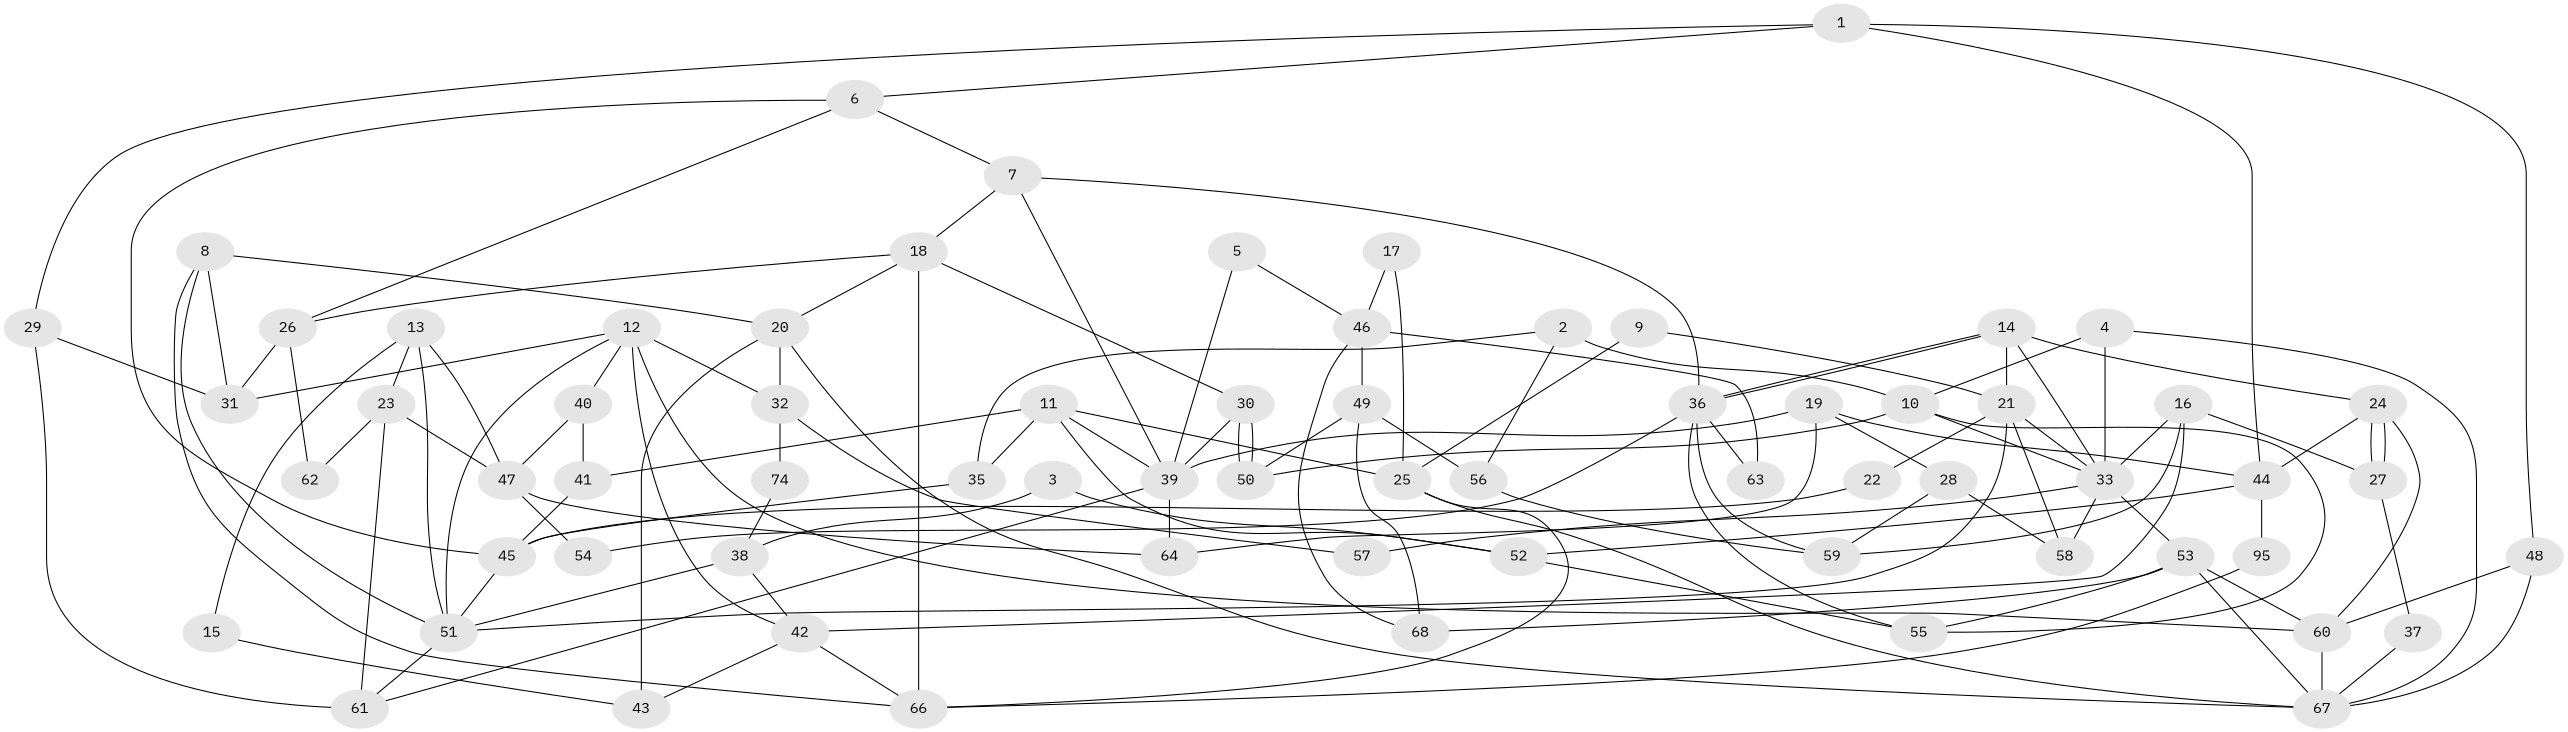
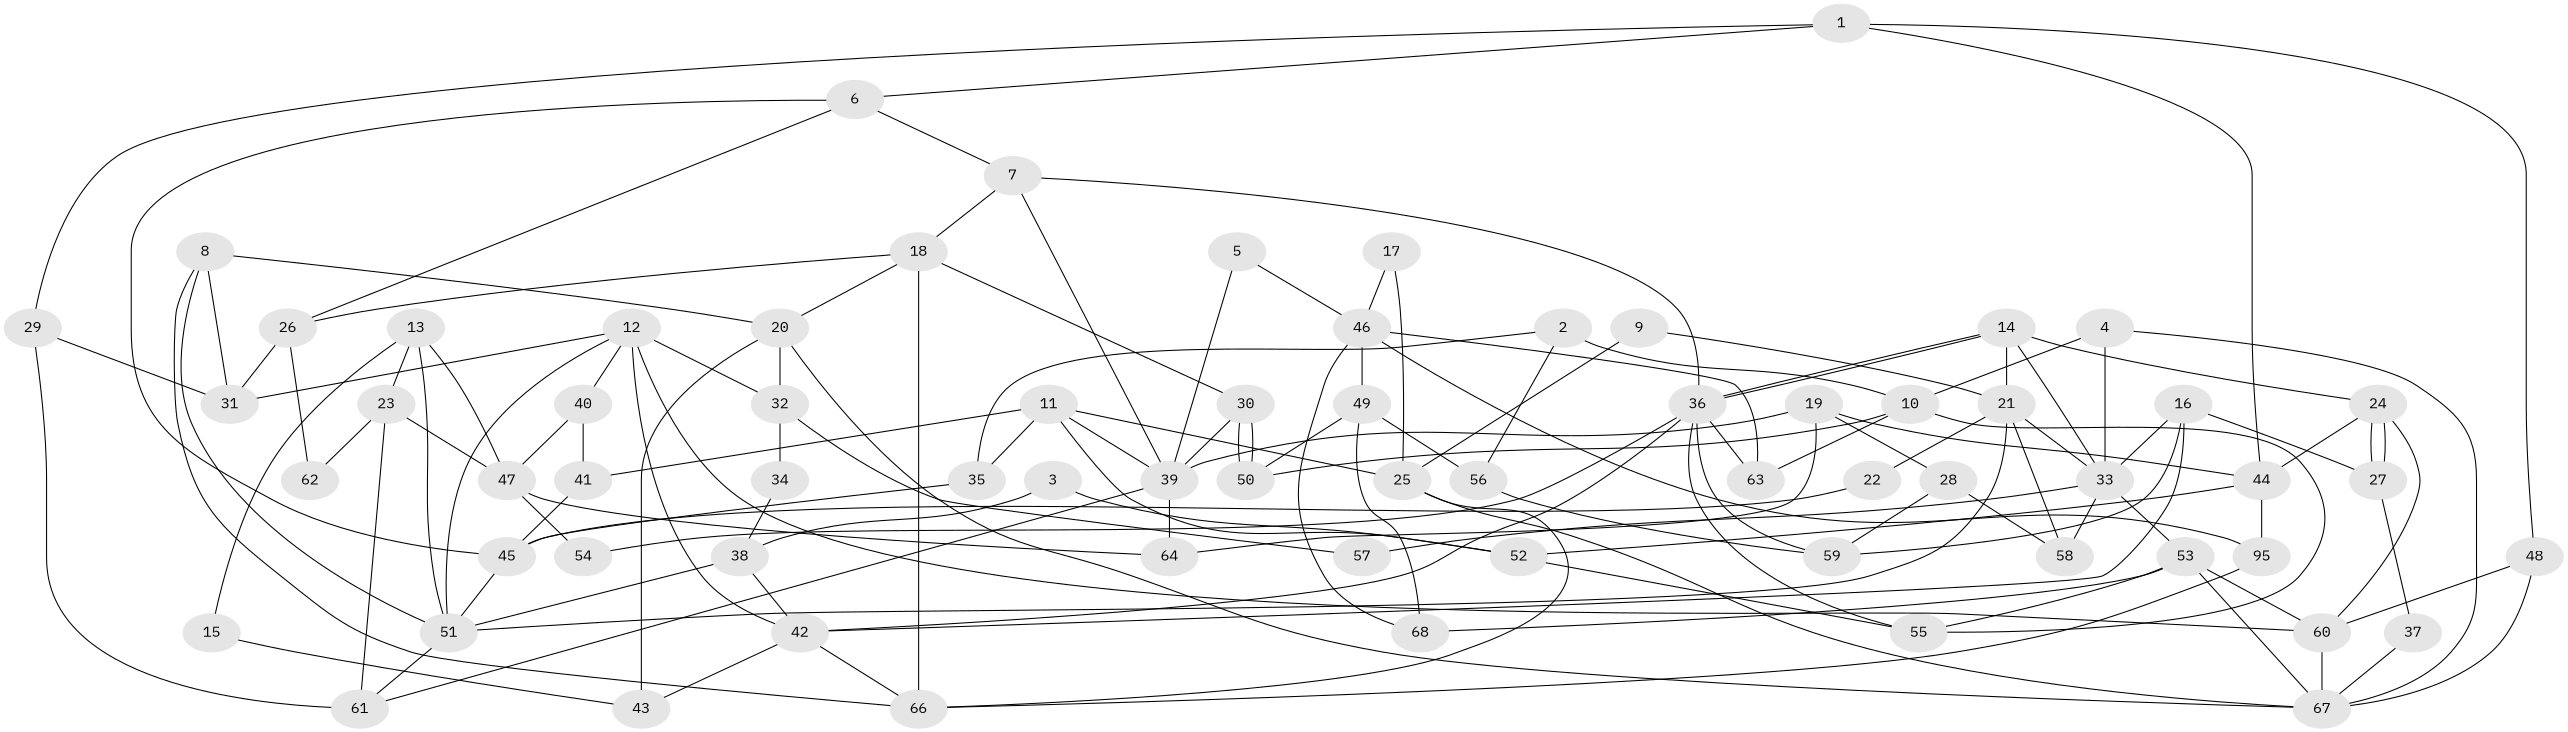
  graph {
    fontname="IBM Plex Mono"
    node [color=gray90 fontname="IBM Plex Mono" style=filled]
    edge [fontname="IBM Plex Mono"]
    1
    6
    29
    44
    48
    7
    26
    45
    31
    61
    52
    n12 [label=95]
    67
    60
    2
    10
    35
    56
    33
    50
    55
    59
    3
    38
    51
    42
    4
    58
    57
    53
    5
    39
    46
    64
    63
    49
    68
    18
    36
    62
    20
    66
    30
    54
    8
    32
    43
    9
    21
    25
    22
    11
    41
    12
    40
-   34 [label=74]
+   34
    47
    13
    15
    23
    14
    24
    27
    16
    37
    17
    19
    28
    1 -- 6
    1 -- 29
    1 -- 44
    1 -- 48
    6 -- 7
    6 -- 26
    6 -- 45
    29 -- 31
    29 -- 61
    44 -- 52
    44 -- n12
    48 -- 67
    48 -- 60
    7 -- 39
    7 -- 18
    7 -- 36
    26 -- 31
    26 -- 62
    45 -- 51
    52 -- 55
    n12 -- 66
    60 -- 67
    2 -- 10
    2 -- 35
    2 -- 56
-   10 -- 33
+   10 -- 63
    10 -- 50
    10 -- 55
    35 -- 45
    56 -- 59
    33 -- 58
    33 -- 57
    33 -- 53
    3 -- 52
    3 -- 38
    38 -- 51
    38 -- 42
    51 -- 61
    42 -- 66
    42 -- 43
    4 -- 67
    4 -- 10
    4 -- 33
    53 -- 67
    53 -- 60
    53 -- 55
    53 -- 68
    5 -- 39
    5 -- 46
    39 -- 61
    39 -- 64
+   46 -- n12
    46 -- 63
    46 -- 49
    46 -- 68
    49 -- 56
    49 -- 50
    49 -- 68
    18 -- 26
    18 -- 20
    18 -- 66
    18 -- 30
    36 -- 55
    36 -- 59
+   36 -- 42
    36 -- 63
    36 -- 54
    20 -- 67
    20 -- 32
    20 -- 43
    30 -- 50
    30 -- 50
    30 -- 39
    8 -- 31
    8 -- 51
    8 -- 20
    8 -- 66
    32 -- 57
    32 -- 34
    9 -- 21
    9 -- 25
    21 -- 33
    21 -- 51
    21 -- 58
    21 -- 22
    25 -- 67
    25 -- 66
    22 -- 45
    11 -- 52
    11 -- 35
    11 -- 39
    11 -- 25
    11 -- 41
    41 -- 45
    12 -- 31
    12 -- 60
    12 -- 51
    12 -- 42
    12 -- 32
    12 -- 40
    40 -- 41
    40 -- 47
    34 -- 38
    47 -- 64
    47 -- 54
    13 -- 51
    13 -- 47
    13 -- 15
    13 -- 23
    15 -- 43
    23 -- 61
    23 -- 62
    23 -- 47
    14 -- 33
    14 -- 36
    14 -- 36
    14 -- 21
    14 -- 24
    24 -- 44
    24 -- 60
    24 -- 27
    24 -- 27
    27 -- 37
    16 -- 33
    16 -- 59
    16 -- 42
    16 -- 27
    37 -- 67
    17 -- 46
    17 -- 25
    19 -- 44
    19 -- 39
    19 -- 64
    19 -- 28
    28 -- 59
    28 -- 58
  }
